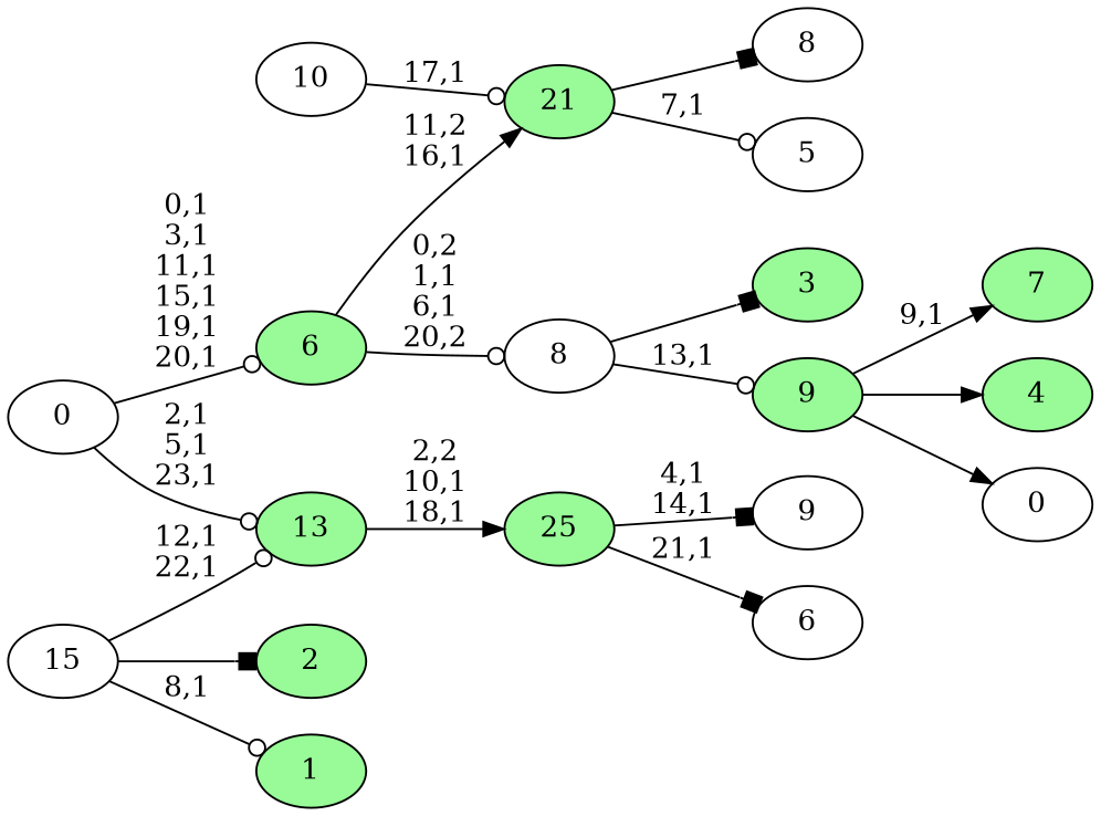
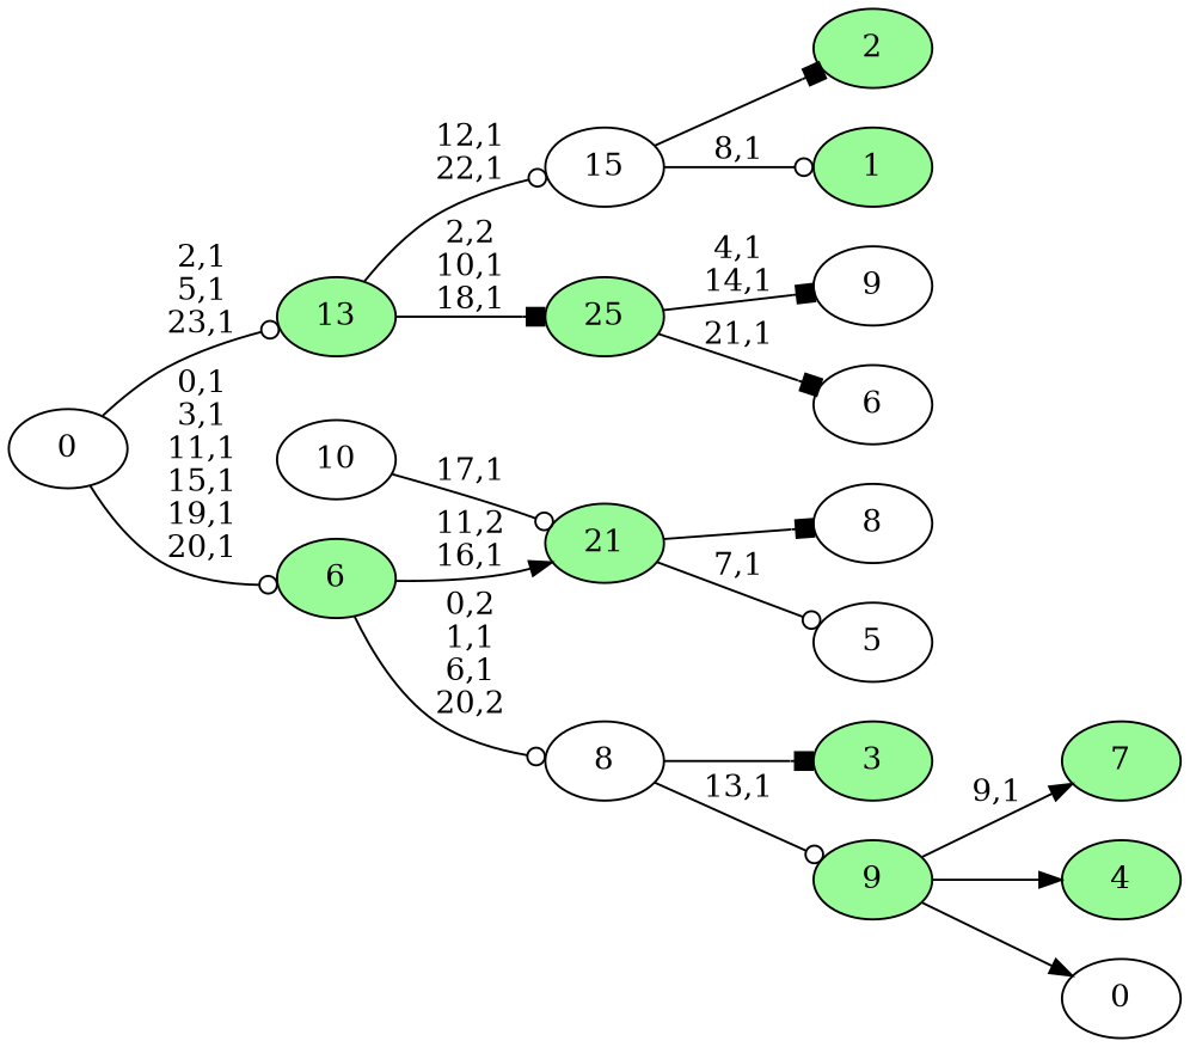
  digraph {
    fontname="DejaVu Serif"
    rankdir=LR
    node [fillcolor=palegreen fontname="DejaVu Serif" style=filled]
    edge [arrowhead=odot fontname="DejaVu Serif"]
    n1 [fillcolor=white label=10]
    21
    n3 [fillcolor=white label=9]
    n4 [fillcolor=white label=8]
    n5 [label=7]
    n6 [fillcolor=white label=6]
    25
    n8 [fillcolor=white label=5]
    n9 [label=4]
    n10 [label=3]
    n11 [label=2]
    n12 [label=1]
    15 [fillcolor=white]
    13
    n15 [fillcolor=white label=0]
    9
    8 [fillcolor=white]
    6
    0 [fillcolor=white]
    n1 -> 21 [label="17,1"]
    21 -> n4 [arrowhead=box]
    21 -> n8 [label="7,1"]
    25 -> n3 [arrowhead=box label="4,1\n14,1"]
    25 -> n6 [arrowhead=box label="21,1"]
    15 -> n11 [arrowhead=box]
    15 -> n12 [label="8,1"]
-   13 -> 25 [arrowhead=normal label="2,2\n10,1\n18,1"]
-   15 -> 13 [label="12,1\n22,1"]
+   13 -> 25 [arrowhead=box label="2,2\n10,1\n18,1"]
+   13 -> 15 [label="12,1\n22,1"]
    9 -> n5 [arrowhead=normal label="9,1"]
    9 -> n9 [arrowhead=normal]
    9 -> n15 [arrowhead=normal]
    8 -> n10 [arrowhead=box]
    8 -> 9 [label="13,1"]
    6 -> 21 [arrowhead=normal label="11,2\n16,1"]
    6 -> 8 [label="0,2\n1,1\n6,1\n20,2"]
    0 -> 13 [label="2,1\n5,1\n23,1"]
    0 -> 6 [label="0,1\n3,1\n11,1\n15,1\n19,1\n20,1"]
  }
